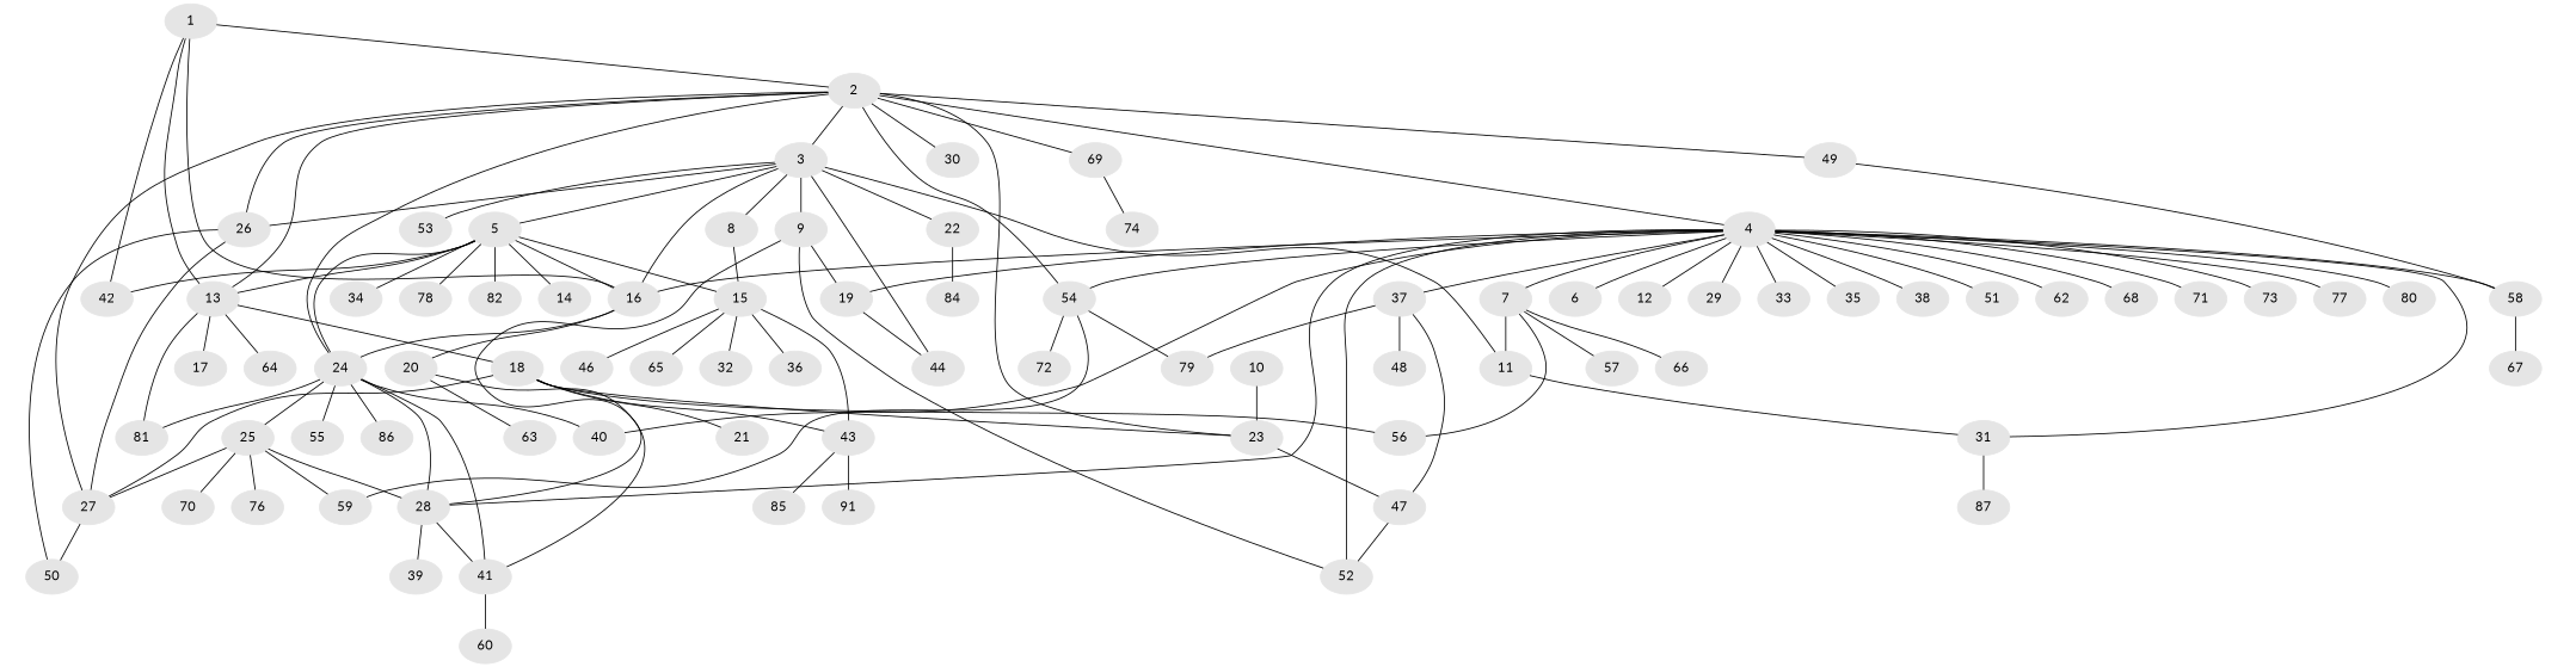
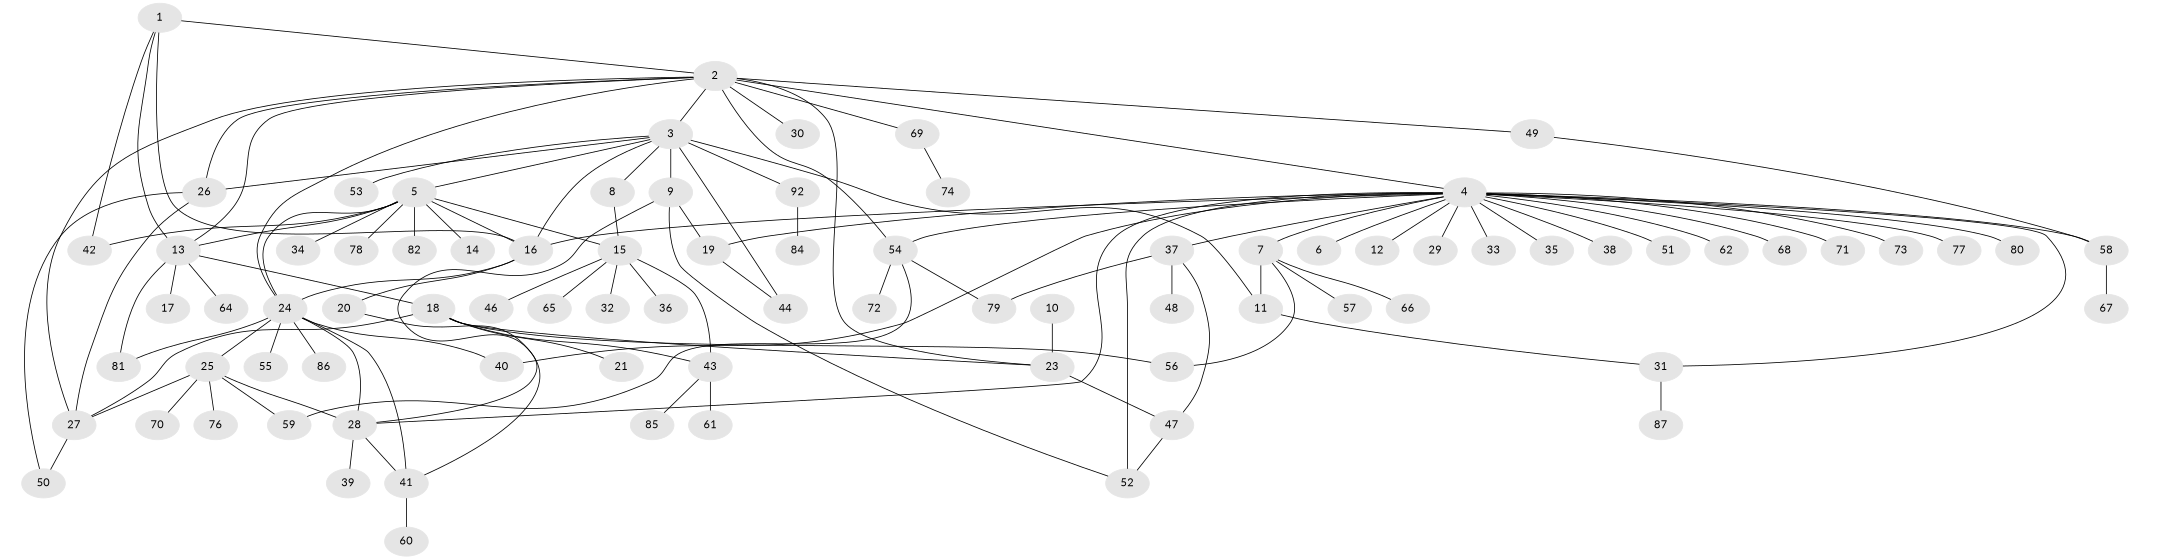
  graph {
    fontname=Lato
    node [color=gray90 fontname=Lato style=filled]
    edge [fontname=Lato weight=1.0]
    1
    2
    13
    16
    42
    3
    4
    23
    24
    26
    27
    30
    49
    54
    69
    17
    18
    64
    81
    20
    5
    8
    9
    11
-   22
+   22 [label=92]
    44
    53
    6
    7
    12
    19
    28
    29
    31
    33
    35
    37
    38
    40
    51
    52
    58
    62
    68
    71
    73
    77
    80
    47
    41
    25
    55
    86
    50
    59
    79
    72
    74
    14
    15
    34
    78
    82
    10
    84
    56
    57
    66
    39
    n70 [label=87]
    48
    67
    32
    36
    43
    46
    65
    21
-   61 [label=91]
+   61
    85
-   63
    60
    70
    76
    1 -- 2
    1 -- 13
    1 -- 16 [weight=3.0]
    1 -- 42
    2 -- 13
    2 -- 3
    2 -- 4
    2 -- 23
    2 -- 24
    2 -- 26
    2 -- 27
    2 -- 30
    2 -- 49
    2 -- 54
    2 -- 69
    13 -- 17
    13 -- 18
    13 -- 64
    13 -- 81
    16 -- 24
    16 -- 20
    3 -- 16
    3 -- 26
    3 -- 5
    3 -- 8
    3 -- 9 [weight=9.0]
    3 -- 11
    3 -- 22
    3 -- 44
    3 -- 53
    4 -- 16
    4 -- 54
    4 -- 6
    4 -- 7
    4 -- 12
    4 -- 19
    4 -- 28
    4 -- 29
    4 -- 31
    4 -- 33
    4 -- 35
    4 -- 37
    4 -- 38
    4 -- 40
    4 -- 51
    4 -- 52
    4 -- 58
    4 -- 62
    4 -- 68
    4 -- 71
    4 -- 73
    4 -- 77
    4 -- 80
    23 -- 47 [weight=2.0]
    24 -- 81
    24 -- 28
    24 -- 40
    24 -- 41
    24 -- 25
    24 -- 55
    24 -- 86
    26 -- 27
    26 -- 50
    27 -- 50
    49 -- 58
    54 -- 59
    54 -- 79
    54 -- 72
    69 -- 74
    18 -- 23
    18 -- 27
    18 -- 56
    18 -- 43
    18 -- 21
    20 -- 41
-   20 -- 63
    5 -- 13
    5 -- 16
    5 -- 42
    5 -- 24
    5 -- 14
    5 -- 15
    5 -- 34
    5 -- 78
    5 -- 82
    8 -- 15
    9 -- 19
    9 -- 28
    9 -- 52
    11 -- 31
    22 -- 84
    7 -- 11
    7 -- 56
    7 -- 57
    7 -- 66
    19 -- 44
    28 -- 41
    28 -- 39
    31 -- n70
    37 -- 47
    37 -- 79
    37 -- 48
    58 -- 67
    47 -- 52
    41 -- 60
    25 -- 27
    25 -- 28
    25 -- 59
    25 -- 70
    25 -- 76
    15 -- 32
    15 -- 36
    15 -- 43
    15 -- 46
    15 -- 65
    10 -- 23
    43 -- 61
    43 -- 85
  }
